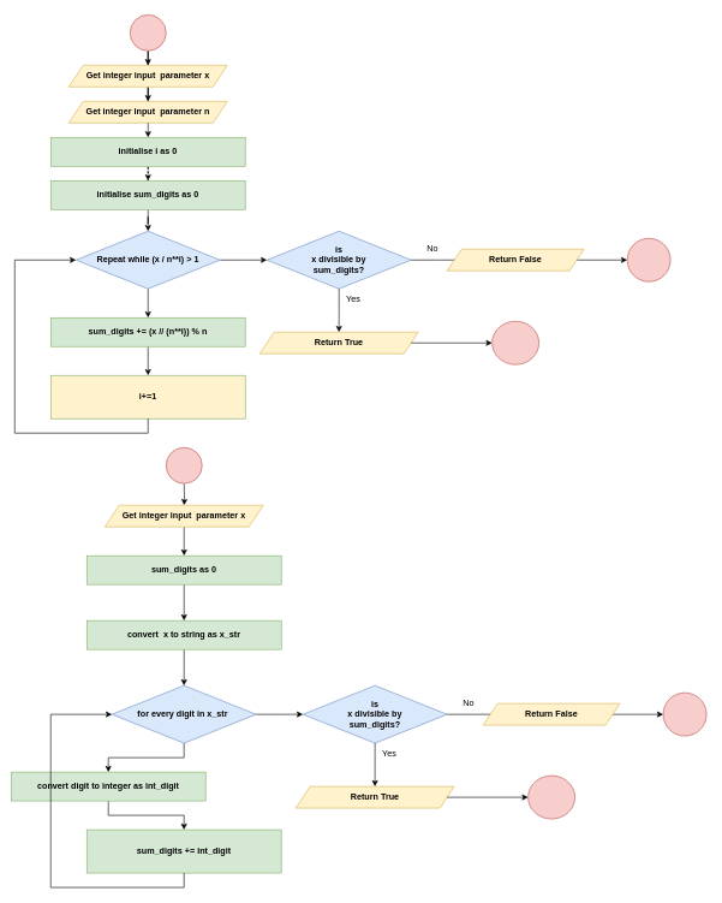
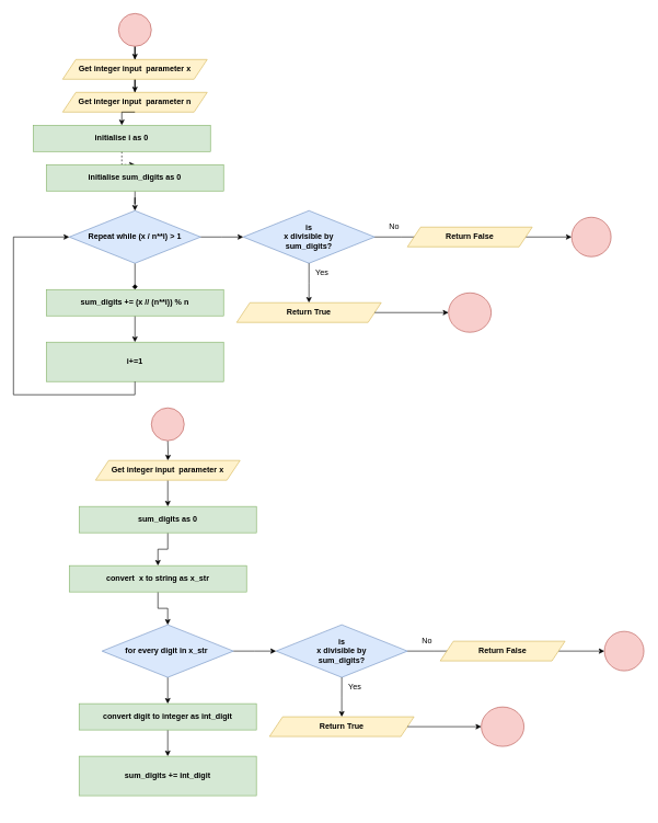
  <mxCell id="0" />
  <mxCell id="1" parent="0" />
  <mxCell id="2" value="" style="edgeStyle=orthogonalEdgeStyle;rounded=0;orthogonalLoop=1;jettySize=auto;html=1;" parent="1" source="3" target="5" edge="1"><mxGeometry relative="1" as="geometry" /></mxCell>
  <mxCell id="3" value="" style="ellipse;whiteSpace=wrap;html=1;aspect=fixed;fillColor=#f8cecc;strokeColor=#b85450;" parent="1" vertex="1"><mxGeometry x="180" width="50" height="50" as="geometry" y="20" /></mxCell>
  <mxCell id="4" value="" style="edgeStyle=orthogonalEdgeStyle;rounded=0;orthogonalLoop=1;jettySize=auto;html=1;entryX=0.5;entryY=0;entryDx=0;entryDy=0;" parent="1" source="5" target="16" edge="1"><mxGeometry relative="1" as="geometry"><mxPoint x="195" y="190" as="targetPoint" /></mxGeometry></mxCell>
  <mxCell id="5" value="Get integer input&amp;nbsp; parameter x" style="shape=parallelogram;perimeter=parallelogramPerimeter;whiteSpace=wrap;html=1;fixedSize=1;fillColor=#fff2cc;strokeColor=#d6b656;fontStyle=1" parent="1" vertex="1"><mxGeometry x="95" y="90" width="220" height="30" as="geometry" /></mxCell>
- <mxCell id="6" value="" style="edgeStyle=orthogonalEdgeStyle;rounded=0;orthogonalLoop=1;jettySize=auto;html=1;" parent="1" source="8" target="10" edge="1"><mxGeometry relative="1" as="geometry" /></mxCell>
+ <mxCell id="6" value="" style="edgeStyle=orthogonalEdgeStyle;rounded=0;orthogonalLoop=1;jettySize=auto;html=1;endArrow=diamond;" parent="1" source="8" target="10" edge="1"><mxGeometry relative="1" as="geometry" /></mxCell>
  <mxCell id="7" value="" style="edgeStyle=orthogonalEdgeStyle;rounded=0;orthogonalLoop=1;jettySize=auto;html=1;" parent="1" source="8" edge="1"><mxGeometry relative="1" as="geometry"><mxPoint x="370" y="360" as="targetPoint" /></mxGeometry></mxCell>
  <mxCell id="8" value="Repeat while (x / n**i) &amp;gt; 1" style="rhombus;whiteSpace=wrap;html=1;fillColor=#dae8fc;strokeColor=#6c8ebf;fontStyle=1" parent="1" vertex="1"><mxGeometry x="105" y="320" width="200" height="80" as="geometry" /></mxCell>
  <mxCell id="9" value="" style="edgeStyle=orthogonalEdgeStyle;rounded=0;orthogonalLoop=1;jettySize=auto;html=1;" parent="1" source="10" target="11" edge="1"><mxGeometry relative="1" as="geometry" /></mxCell>
  <mxCell id="10" value="sum_digits += (x // (n**i)) % n" style="rounded=0;whiteSpace=wrap;html=1;fillColor=#d5e8d4;strokeColor=#82b366;fontStyle=1" parent="1" vertex="1"><mxGeometry x="70" y="440" width="270" height="40" as="geometry" /></mxCell>
- <mxCell id="11" value="i+=1" style="rounded=0;whiteSpace=wrap;html=1;fillColor=#fff2cc;strokeColor=#82b366;fontStyle=1;" parent="1" vertex="1"><mxGeometry x="70" y="520" width="270" height="60" as="geometry" /></mxCell>
+ <mxCell id="11" value="i+=1" style="rounded=0;whiteSpace=wrap;html=1;fillColor=#d5e8d4;strokeColor=#82b366;fontStyle=1" parent="1" vertex="1"><mxGeometry x="70" y="520" width="270" height="60" as="geometry" /></mxCell>
  <mxCell id="12" value="" style="endArrow=classic;html=1;rounded=0;exitX=0.5;exitY=1;exitDx=0;exitDy=0;entryX=0;entryY=0.5;entryDx=0;entryDy=0;edgeStyle=orthogonalEdgeStyle;" parent="1" source="11" target="8" edge="1"><mxGeometry width="50" height="50" relative="1" as="geometry"><mxPoint x="320" y="830" as="sourcePoint" /><mxPoint x="50" y="640" as="targetPoint" /><Array as="points"><mxPoint x="205" y="600" /><mxPoint x="20" y="600" /><mxPoint x="20" y="360" /></Array></mxGeometry></mxCell>
  <mxCell id="13" value="" style="edgeStyle=orthogonalEdgeStyle;rounded=0;orthogonalLoop=1;jettySize=auto;html=1;entryX=0.5;entryY=0;entryDx=0;entryDy=0;dashed=1;" parent="1" source="14" target="18" edge="1"><mxGeometry relative="1" as="geometry" /></mxCell>
- <mxCell id="14" value="initialise i as 0" style="rounded=0;whiteSpace=wrap;html=1;fillColor=#d5e8d4;strokeColor=#82b366;fontStyle=1" parent="1" vertex="1"><mxGeometry x="70" y="190" width="270" height="40" as="geometry" /></mxCell>
+ <mxCell id="14" value="initialise i as 0" style="rounded=0;whiteSpace=wrap;html=1;fillColor=#d5e8d4;strokeColor=#82b366;fontStyle=1" parent="1" vertex="1"><mxGeometry x="50" y="190" width="270" height="40" as="geometry" /></mxCell>
  <mxCell id="15" value="" style="ellipse;whiteSpace=wrap;html=1;fontStyle=1;strokeColor=#b85450;fillColor=#f8cecc;" parent="1" vertex="1"><mxGeometry x="682.5" y="445" width="65" height="60" as="geometry" /></mxCell>
  <mxCell id="16" value="Get integer input&amp;nbsp; parameter n" style="shape=parallelogram;perimeter=parallelogramPerimeter;whiteSpace=wrap;html=1;fixedSize=1;fillColor=#fff2cc;strokeColor=#d6b656;fontStyle=1" vertex="1" parent="1"><mxGeometry x="95" y="140" width="220" height="30" as="geometry" /></mxCell>
  <mxCell id="17" value="" style="edgeStyle=orthogonalEdgeStyle;rounded=0;orthogonalLoop=1;jettySize=auto;html=1;" edge="1" parent="1" source="18" target="8"><mxGeometry relative="1" as="geometry" /></mxCell>
  <mxCell id="18" value="initialise sum_digits as 0" style="rounded=0;whiteSpace=wrap;html=1;fillColor=#d5e8d4;strokeColor=#82b366;fontStyle=1" vertex="1" parent="1"><mxGeometry x="70" y="250" width="270" height="40" as="geometry" /></mxCell>
  <mxCell id="19" value="is&lt;br&gt;x divisible by &lt;br&gt;sum_digits?" style="rhombus;whiteSpace=wrap;html=1;fillColor=#dae8fc;strokeColor=#6c8ebf;fontStyle=1" vertex="1" parent="1"><mxGeometry x="370" y="320" width="200" height="80" as="geometry" /></mxCell>
  <mxCell id="20" value="" style="edgeStyle=orthogonalEdgeStyle;rounded=0;orthogonalLoop=1;jettySize=auto;html=1;entryX=0.5;entryY=0;entryDx=0;entryDy=0;exitX=0.5;exitY=1;exitDx=0;exitDy=0;" edge="1" parent="1" source="19"><mxGeometry relative="1" as="geometry"><mxPoint x="315" y="370" as="sourcePoint" /><mxPoint x="470" y="460" as="targetPoint" /></mxGeometry></mxCell>
  <mxCell id="21" value="Return True" style="shape=parallelogram;perimeter=parallelogramPerimeter;whiteSpace=wrap;html=1;fixedSize=1;fillColor=#fff2cc;strokeColor=#d6b656;fontStyle=1" vertex="1" parent="1"><mxGeometry x="360" y="460" width="220" height="30" as="geometry" /></mxCell>
  <mxCell id="22" value="" style="edgeStyle=orthogonalEdgeStyle;rounded=0;orthogonalLoop=1;jettySize=auto;html=1;entryX=0;entryY=0.5;entryDx=0;entryDy=0;exitX=1;exitY=0.5;exitDx=0;exitDy=0;" edge="1" parent="1" source="21" target="15"><mxGeometry relative="1" as="geometry"><mxPoint x="480" y="410" as="sourcePoint" /><mxPoint x="480" y="470" as="targetPoint" /></mxGeometry></mxCell>
  <mxCell id="23" value="" style="edgeStyle=orthogonalEdgeStyle;rounded=0;orthogonalLoop=1;jettySize=auto;html=1;" edge="1" parent="1" source="19"><mxGeometry relative="1" as="geometry"><mxPoint x="480" y="410" as="sourcePoint" /><mxPoint x="650" y="360" as="targetPoint" /></mxGeometry></mxCell>
  <mxCell id="24" value="" style="edgeStyle=orthogonalEdgeStyle;rounded=0;orthogonalLoop=1;jettySize=auto;html=1;entryX=0.5;entryY=0;entryDx=0;entryDy=0;exitX=0.5;exitY=1;exitDx=0;exitDy=0;" edge="1" parent="1" source="16" target="14"><mxGeometry relative="1" as="geometry"><mxPoint x="215" y="150" as="targetPoint" /><mxPoint x="215" y="130" as="sourcePoint" /></mxGeometry></mxCell>
  <mxCell id="25" value="Yes" style="text;html=1;strokeColor=none;fillColor=none;align=center;verticalAlign=middle;whiteSpace=wrap;rounded=0;fontColor=none;" vertex="1" parent="1"><mxGeometry x="460" y="400" width="60" height="30" as="geometry" /></mxCell>
  <mxCell id="26" value="No" style="text;html=1;strokeColor=none;fillColor=none;align=center;verticalAlign=middle;whiteSpace=wrap;rounded=0;fontColor=none;" vertex="1" parent="1"><mxGeometry x="570" y="330" width="60" height="30" as="geometry" /></mxCell>
  <mxCell id="27" value="" style="edgeStyle=orthogonalEdgeStyle;rounded=0;orthogonalLoop=1;jettySize=auto;html=1;fontColor=none;" edge="1" parent="1" source="28" target="29"><mxGeometry relative="1" as="geometry" /></mxCell>
  <mxCell id="28" value="Return False" style="shape=parallelogram;perimeter=parallelogramPerimeter;whiteSpace=wrap;html=1;fixedSize=1;fillColor=#fff2cc;strokeColor=#d6b656;fontStyle=1" vertex="1" parent="1"><mxGeometry x="620" y="345" width="190" height="30" as="geometry" /></mxCell>
  <mxCell id="29" value="" style="ellipse;whiteSpace=wrap;html=1;fillColor=#f8cecc;strokeColor=#b85450;fontStyle=1;" vertex="1" parent="1"><mxGeometry x="870" y="330" width="60" height="60" as="geometry" /></mxCell>
  <mxCell id="30" value="" style="edgeStyle=orthogonalEdgeStyle;rounded=0;orthogonalLoop=1;jettySize=auto;html=1;" edge="1" parent="1" target="32"><mxGeometry relative="1" as="geometry"><mxPoint x="255" y="670" as="sourcePoint" /></mxGeometry></mxCell>
  <mxCell id="31" value="" style="edgeStyle=orthogonalEdgeStyle;rounded=0;orthogonalLoop=1;jettySize=auto;html=1;entryX=0.5;entryY=0;entryDx=0;entryDy=0;" edge="1" parent="1" source="32" target="42"><mxGeometry relative="1" as="geometry"><mxPoint x="255" y="729" as="targetPoint" /></mxGeometry></mxCell>
  <mxCell id="32" value="Get integer input&amp;nbsp; parameter x" style="shape=parallelogram;perimeter=parallelogramPerimeter;whiteSpace=wrap;html=1;fixedSize=1;fillColor=#fff2cc;strokeColor=#d6b656;fontStyle=1" vertex="1" parent="1"><mxGeometry x="145" y="700" width="220" height="30" as="geometry" /></mxCell>
  <mxCell id="33" value="" style="edgeStyle=orthogonalEdgeStyle;rounded=0;orthogonalLoop=1;jettySize=auto;html=1;" edge="1" parent="1" source="35" target="37"><mxGeometry relative="1" as="geometry" /></mxCell>
  <mxCell id="34" value="" style="edgeStyle=orthogonalEdgeStyle;rounded=0;orthogonalLoop=1;jettySize=auto;html=1;" edge="1" parent="1" source="35"><mxGeometry relative="1" as="geometry"><mxPoint x="419.94" y="990" as="targetPoint" /></mxGeometry></mxCell>
  <mxCell id="35" value="for every digit in x_str&amp;nbsp;" style="rhombus;whiteSpace=wrap;html=1;fillColor=#dae8fc;strokeColor=#6c8ebf;fontStyle=1" vertex="1" parent="1"><mxGeometry x="154.94" y="950" width="200" height="80" as="geometry" /></mxCell>
  <mxCell id="36" value="" style="edgeStyle=orthogonalEdgeStyle;rounded=0;orthogonalLoop=1;jettySize=auto;html=1;" edge="1" parent="1" source="37" target="38"><mxGeometry relative="1" as="geometry" /></mxCell>
- <mxCell id="37" value="convert digit to integer as int_digit" style="rounded=0;whiteSpace=wrap;html=1;fillColor=#d5e8d4;strokeColor=#82b366;fontStyle=1" vertex="1" parent="1"><mxGeometry x="14.94" y="1070" width="270" height="40" as="geometry" /></mxCell>
+ <mxCell id="37" value="convert digit to integer as int_digit" style="rounded=0;whiteSpace=wrap;html=1;fillColor=#d5e8d4;strokeColor=#82b366;fontStyle=1" vertex="1" parent="1"><mxGeometry x="119.94" y="1070" width="270" height="40" as="geometry" /></mxCell>
  <mxCell id="38" value="sum_digits += int_digit" style="rounded=0;whiteSpace=wrap;html=1;fillColor=#d5e8d4;strokeColor=#82b366;fontStyle=1" vertex="1" parent="1"><mxGeometry x="119.94" y="1150" width="270" height="60" as="geometry" /></mxCell>
- <mxCell id="39" value="" style="endArrow=classic;html=1;rounded=0;exitX=0.5;exitY=1;exitDx=0;exitDy=0;entryX=0;entryY=0.5;entryDx=0;entryDy=0;edgeStyle=orthogonalEdgeStyle;" edge="1" parent="1" source="38" target="35"><mxGeometry width="50" height="50" relative="1" as="geometry"><mxPoint x="369.94" y="1460" as="sourcePoint" /><mxPoint x="99.94" y="1270" as="targetPoint" /><Array as="points"><mxPoint x="254.94" y="1230" /><mxPoint x="69.94" y="1230" /><mxPoint x="69.94" y="990" /></Array></mxGeometry></mxCell>
  <mxCell id="40" value="" style="ellipse;whiteSpace=wrap;html=1;fontStyle=1;strokeColor=#b85450;fillColor=#f8cecc;" vertex="1" parent="1"><mxGeometry x="732.44" y="1075" width="65" height="60" as="geometry" /></mxCell>
  <mxCell id="41" value="" style="edgeStyle=orthogonalEdgeStyle;rounded=0;orthogonalLoop=1;jettySize=auto;html=1;entryX=0.5;entryY=0;entryDx=0;entryDy=0;" edge="1" parent="1" source="42" target="55"><mxGeometry relative="1" as="geometry" /></mxCell>
  <mxCell id="42" value="sum_digits as 0" style="rounded=0;whiteSpace=wrap;html=1;fillColor=#d5e8d4;strokeColor=#82b366;fontStyle=1" vertex="1" parent="1"><mxGeometry x="120" y="770" width="270" height="40" as="geometry" /></mxCell>
  <mxCell id="43" value="is&lt;br style=&quot;border-color: var(--border-color);&quot;&gt;x divisible by &lt;br&gt;sum_digits?" style="rhombus;whiteSpace=wrap;html=1;fillColor=#dae8fc;strokeColor=#6c8ebf;fontStyle=1" vertex="1" parent="1"><mxGeometry x="419.94" y="950" width="200" height="80" as="geometry" /></mxCell>
  <mxCell id="44" value="" style="edgeStyle=orthogonalEdgeStyle;rounded=0;orthogonalLoop=1;jettySize=auto;html=1;entryX=0.5;entryY=0;entryDx=0;entryDy=0;exitX=0.5;exitY=1;exitDx=0;exitDy=0;" edge="1" parent="1" source="43"><mxGeometry relative="1" as="geometry"><mxPoint x="364.94" y="1000" as="sourcePoint" /><mxPoint x="519.94" y="1090" as="targetPoint" /></mxGeometry></mxCell>
  <mxCell id="45" value="Return True" style="shape=parallelogram;perimeter=parallelogramPerimeter;whiteSpace=wrap;html=1;fixedSize=1;fillColor=#fff2cc;strokeColor=#d6b656;fontStyle=1" vertex="1" parent="1"><mxGeometry x="409.94" y="1090" width="220" height="30" as="geometry" /></mxCell>
  <mxCell id="46" value="" style="edgeStyle=orthogonalEdgeStyle;rounded=0;orthogonalLoop=1;jettySize=auto;html=1;entryX=0;entryY=0.5;entryDx=0;entryDy=0;exitX=1;exitY=0.5;exitDx=0;exitDy=0;" edge="1" parent="1" source="45" target="40"><mxGeometry relative="1" as="geometry"><mxPoint x="529.94" y="1040" as="sourcePoint" /><mxPoint x="529.94" y="1100" as="targetPoint" /></mxGeometry></mxCell>
  <mxCell id="47" value="" style="edgeStyle=orthogonalEdgeStyle;rounded=0;orthogonalLoop=1;jettySize=auto;html=1;" edge="1" parent="1" source="43"><mxGeometry relative="1" as="geometry"><mxPoint x="529.94" y="1040" as="sourcePoint" /><mxPoint x="699.94" y="990" as="targetPoint" /></mxGeometry></mxCell>
  <mxCell id="48" value="Yes" style="text;html=1;strokeColor=none;fillColor=none;align=center;verticalAlign=middle;whiteSpace=wrap;rounded=0;fontColor=none;" vertex="1" parent="1"><mxGeometry x="509.94" y="1030" width="60" height="30" as="geometry" /></mxCell>
  <mxCell id="49" value="No" style="text;html=1;strokeColor=none;fillColor=none;align=center;verticalAlign=middle;whiteSpace=wrap;rounded=0;fontColor=none;" vertex="1" parent="1"><mxGeometry x="619.94" y="960" width="60" height="30" as="geometry" /></mxCell>
  <mxCell id="50" value="" style="edgeStyle=orthogonalEdgeStyle;rounded=0;orthogonalLoop=1;jettySize=auto;html=1;fontColor=none;" edge="1" parent="1" source="51" target="52"><mxGeometry relative="1" as="geometry" /></mxCell>
  <mxCell id="51" value="Return False" style="shape=parallelogram;perimeter=parallelogramPerimeter;whiteSpace=wrap;html=1;fixedSize=1;fillColor=#fff2cc;strokeColor=#d6b656;fontStyle=1" vertex="1" parent="1"><mxGeometry x="669.94" y="975" width="190" height="30" as="geometry" /></mxCell>
  <mxCell id="52" value="" style="ellipse;whiteSpace=wrap;html=1;fillColor=#f8cecc;strokeColor=#b85450;fontStyle=1;" vertex="1" parent="1"><mxGeometry x="919.94" y="960" width="60" height="60" as="geometry" /></mxCell>
  <mxCell id="53" value="" style="ellipse;whiteSpace=wrap;html=1;aspect=fixed;fillColor=#f8cecc;strokeColor=#b85450;" vertex="1" parent="1"><mxGeometry x="230" y="620" width="50" height="50" as="geometry" /></mxCell>
  <mxCell id="54" value="" style="edgeStyle=orthogonalEdgeStyle;rounded=0;orthogonalLoop=1;jettySize=auto;html=1;fontColor=none;" edge="1" parent="1" source="55" target="35"><mxGeometry relative="1" as="geometry" /></mxCell>
- <mxCell id="55" value="convert&amp;nbsp; x to string as x_str" style="rounded=0;whiteSpace=wrap;html=1;fillColor=#d5e8d4;strokeColor=#82b366;fontStyle=1" vertex="1" parent="1"><mxGeometry x="120" y="860" width="270" height="40" as="geometry" /></mxCell>
+ <mxCell id="55" value="convert&amp;nbsp; x to string as x_str" style="rounded=0;whiteSpace=wrap;html=1;fillColor=#d5e8d4;strokeColor=#82b366;fontStyle=1" vertex="1" parent="1"><mxGeometry x="105" y="860" width="270" height="40" as="geometry" /></mxCell>
